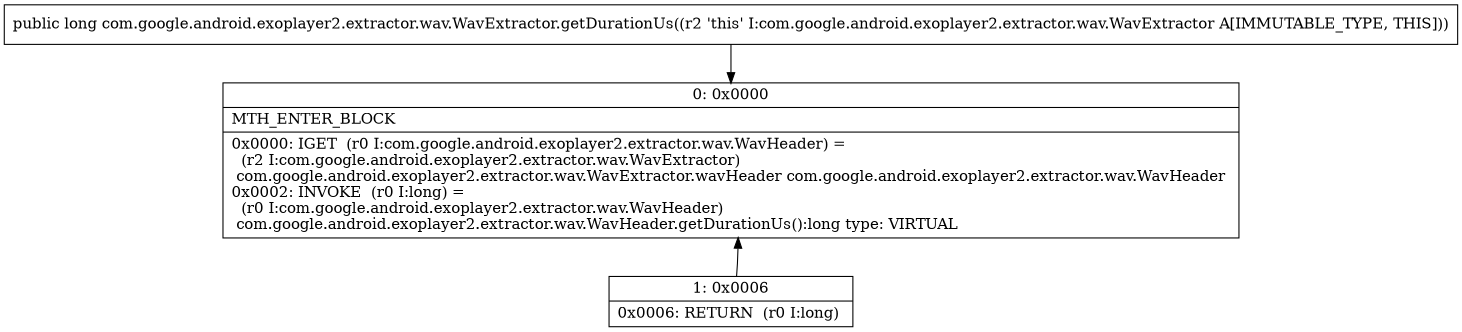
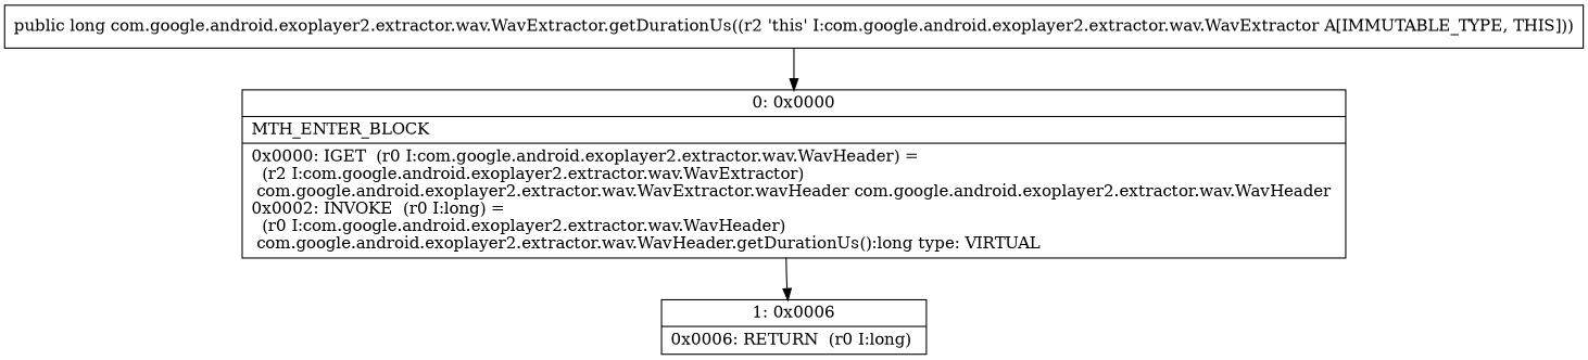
  digraph {
    node [shape=record]
    n1 [label="{0\:\ 0x0000|MTH_ENTER_BLOCK\l|0x0000: IGET  (r0 I:com.google.android.exoplayer2.extractor.wav.WavHeader) = \l  (r2 I:com.google.android.exoplayer2.extractor.wav.WavExtractor)\l com.google.android.exoplayer2.extractor.wav.WavExtractor.wavHeader com.google.android.exoplayer2.extractor.wav.WavHeader \l0x0002: INVOKE  (r0 I:long) = \l  (r0 I:com.google.android.exoplayer2.extractor.wav.WavHeader)\l com.google.android.exoplayer2.extractor.wav.WavHeader.getDurationUs():long type: VIRTUAL \l}"]
    n2 [label="{1\:\ 0x0006|0x0006: RETURN  (r0 I:long) \l}"]
    n3 [label="{public long com.google.android.exoplayer2.extractor.wav.WavExtractor.getDurationUs((r2 'this' I:com.google.android.exoplayer2.extractor.wav.WavExtractor A[IMMUTABLE_TYPE, THIS])) }"]
-   n2 -> n1
+   n1 -> n2
    n3 -> n1
  }
